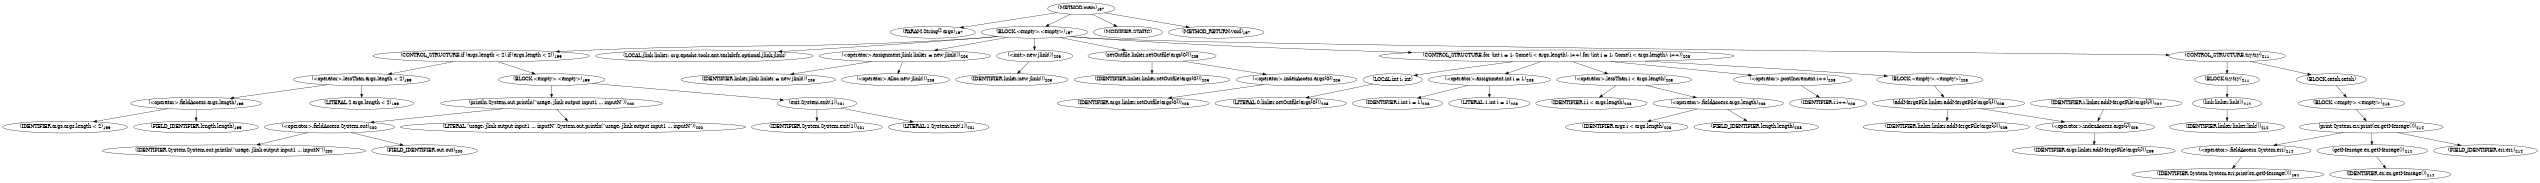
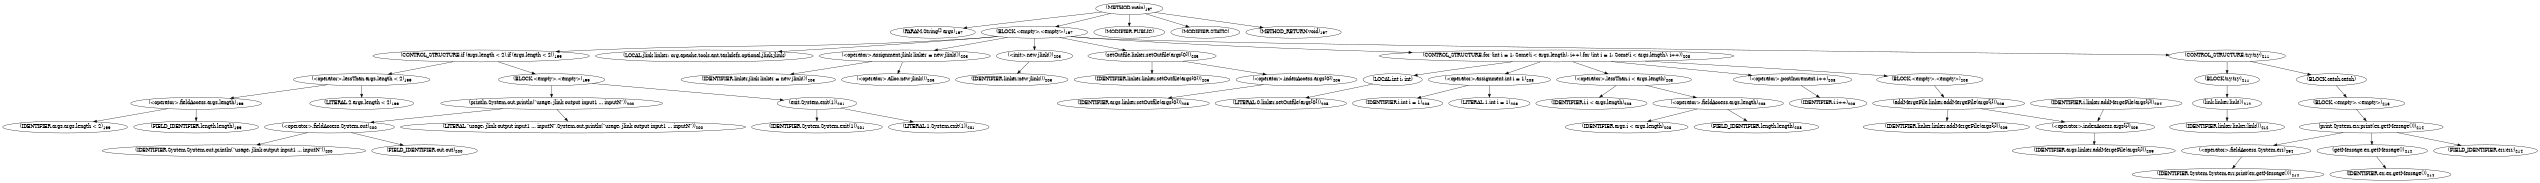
  digraph {
    n1 [label=<(METHOD,main)<SUB>197</SUB>>]
    n2 [label=<(PARAM,String[] args)<SUB>197</SUB>>]
    n3 [label=<(BLOCK,&lt;empty&gt;,&lt;empty&gt;)<SUB>197</SUB>>]
+   n4 [label=<(MODIFIER,PUBLIC)>]
    n5 [label=<(MODIFIER,STATIC)>]
    n6 [label=<(METHOD_RETURN,void)<SUB>197</SUB>>]
    n7 [label=<(CONTROL_STRUCTURE,if (args.length &lt; 2),if (args.length &lt; 2))<SUB>199</SUB>>]
    n8 [label=<(LOCAL,jlink linker: org.apache.tools.ant.taskdefs.optional.jlink.jlink)>]
    n9 [label=<(&lt;operator&gt;.assignment,jlink linker = new jlink())<SUB>203</SUB>>]
    n10 [label=<(&lt;init&gt;,new jlink())<SUB>203</SUB>>]
    n11 [label=<(setOutfile,linker.setOutfile(args[0]))<SUB>205</SUB>>]
    n12 [label=<(CONTROL_STRUCTURE,for (int i = 1; Some(i &lt; args.length); i++),for (int i = 1; Some(i &lt; args.length); i++))<SUB>208</SUB>>]
    n13 [label=<(CONTROL_STRUCTURE,try,try)<SUB>211</SUB>>]
    n14 [label=<(&lt;operator&gt;.lessThan,args.length &lt; 2)<SUB>199</SUB>>]
    n15 [label=<(BLOCK,&lt;empty&gt;,&lt;empty&gt;)<SUB>199</SUB>>]
    n16 [label=<(IDENTIFIER,linker,jlink linker = new jlink())<SUB>203</SUB>>]
    n17 [label=<(&lt;operator&gt;.alloc,new jlink())<SUB>203</SUB>>]
    n18 [label=<(IDENTIFIER,linker,new jlink())<SUB>203</SUB>>]
    n19 [label=<(IDENTIFIER,linker,linker.setOutfile(args[0]))<SUB>205</SUB>>]
    n20 [label=<(&lt;operator&gt;.indexAccess,args[0])<SUB>205</SUB>>]
    n21 [label=<(LOCAL,int i: int)>]
    n22 [label=<(&lt;operator&gt;.assignment,int i = 1)<SUB>208</SUB>>]
    n23 [label=<(&lt;operator&gt;.lessThan,i &lt; args.length)<SUB>208</SUB>>]
    n24 [label=<(&lt;operator&gt;.postIncrement,i++)<SUB>208</SUB>>]
    n25 [label=<(BLOCK,&lt;empty&gt;,&lt;empty&gt;)<SUB>208</SUB>>]
    n26 [label=<(BLOCK,try,try)<SUB>211</SUB>>]
    n27 [label=<(BLOCK,catch,catch)>]
    n28 [label=<(&lt;operator&gt;.fieldAccess,args.length)<SUB>199</SUB>>]
    n29 [label=<(LITERAL,2,args.length &lt; 2)<SUB>199</SUB>>]
    n30 [label=<(println,System.out.println(&quot;usage: jlink output input1 ... inputN&quot;))<SUB>200</SUB>>]
    n31 [label=<(exit,System.exit(1))<SUB>201</SUB>>]
    n32 [label=<(IDENTIFIER,args,args.length &lt; 2)<SUB>199</SUB>>]
    n33 [label=<(FIELD_IDENTIFIER,length,length)<SUB>199</SUB>>]
    n34 [label=<(&lt;operator&gt;.fieldAccess,System.out)<SUB>200</SUB>>]
    n35 [label=<(LITERAL,&quot;usage: jlink output input1 ... inputN&quot;,System.out.println(&quot;usage: jlink output input1 ... inputN&quot;))<SUB>200</SUB>>]
    n36 [label=<(IDENTIFIER,System,System.exit(1))<SUB>201</SUB>>]
    n37 [label=<(LITERAL,1,System.exit(1))<SUB>201</SUB>>]
    n38 [label=<(IDENTIFIER,System,System.out.println(&quot;usage: jlink output input1 ... inputN&quot;))<SUB>200</SUB>>]
    n39 [label=<(FIELD_IDENTIFIER,out,out)<SUB>200</SUB>>]
    n40 [label=<(IDENTIFIER,args,linker.setOutfile(args[0]))<SUB>205</SUB>>]
    n41 [label=<(LITERAL,0,linker.setOutfile(args[0]))<SUB>205</SUB>>]
    n42 [label=<(IDENTIFIER,i,int i = 1)<SUB>208</SUB>>]
    n43 [label=<(LITERAL,1,int i = 1)<SUB>208</SUB>>]
    n44 [label=<(IDENTIFIER,i,i &lt; args.length)<SUB>208</SUB>>]
    n45 [label=<(&lt;operator&gt;.fieldAccess,args.length)<SUB>208</SUB>>]
    n46 [label=<(IDENTIFIER,i,i++)<SUB>208</SUB>>]
    n47 [label=<(addMergeFile,linker.addMergeFile(args[i]))<SUB>209</SUB>>]
    n48 [label=<(IDENTIFIER,args,i &lt; args.length)<SUB>208</SUB>>]
    n49 [label=<(FIELD_IDENTIFIER,length,length)<SUB>208</SUB>>]
    n50 [label=<(IDENTIFIER,linker,linker.addMergeFile(args[i]))<SUB>209</SUB>>]
    n51 [label=<(&lt;operator&gt;.indexAccess,args[i])<SUB>209</SUB>>]
    n52 [label=<(IDENTIFIER,args,linker.addMergeFile(args[i]))<SUB>209</SUB>>]
    n53 [label=<(IDENTIFIER,i,linker.addMergeFile(args[i]))<SUB>204</SUB>>]
    n54 [label=<(link,linker.link())<SUB>212</SUB>>]
    n55 [label=<(BLOCK,&lt;empty&gt;,&lt;empty&gt;)<SUB>213</SUB>>]
    n56 [label=<(IDENTIFIER,linker,linker.link())<SUB>212</SUB>>]
    n57 [label=<(print,System.err.print(ex.getMessage()))<SUB>214</SUB>>]
-   n58 [label=<(&lt;operator&gt;.fieldAccess,System.err)<SUB>214</SUB>>]
+   n58 [label=<(&lt;operator&gt;.fieldAccess,System.err)<SUB>294</SUB>>]
    n59 [label=<(getMessage,ex.getMessage())<SUB>214</SUB>>]
    n60 [label=<(FIELD_IDENTIFIER,err,err)<SUB>214</SUB>>]
-   n61 [label=<(IDENTIFIER,System,System.err.print(ex.getMessage()))<SUB>254</SUB>>]
+   n61 [label=<(IDENTIFIER,System,System.err.print(ex.getMessage()))<SUB>214</SUB>>]
    n62 [label=<(IDENTIFIER,ex,ex.getMessage())<SUB>214</SUB>>]
    n1 -> n2
    n1 -> n3
+   n1 -> n4
    n1 -> n5
    n1 -> n6
    n3 -> n7
    n3 -> n8
    n3 -> n9
    n3 -> n10
    n3 -> n11
    n3 -> n12
    n3 -> n13
    n7 -> n14
    n7 -> n15
    n9 -> n16
    n9 -> n17
    n10 -> n18
    n11 -> n19
    n11 -> n20
    n12 -> n21
    n12 -> n22
    n12 -> n23
    n12 -> n24
    n12 -> n25
    n13 -> n26
    n13 -> n27
    n14 -> n28
    n14 -> n29
    n15 -> n30
    n15 -> n31
    n20 -> n40
    n21 -> n41
    n22 -> n42
    n22 -> n43
    n23 -> n44
    n23 -> n45
    n24 -> n46
    n25 -> n47
    n26 -> n54
    n27 -> n55
    n28 -> n32
    n28 -> n33
    n30 -> n34
    n30 -> n35
    n31 -> n36
    n31 -> n37
    n34 -> n38
    n34 -> n39
    n45 -> n48
    n45 -> n49
    n47 -> n50
    n47 -> n51
    n51 -> n52
    n53 -> n51
    n54 -> n56
    n55 -> n57
    n57 -> n58
    n57 -> n59
    n57 -> n60
    n58 -> n61
    n59 -> n62
  }
